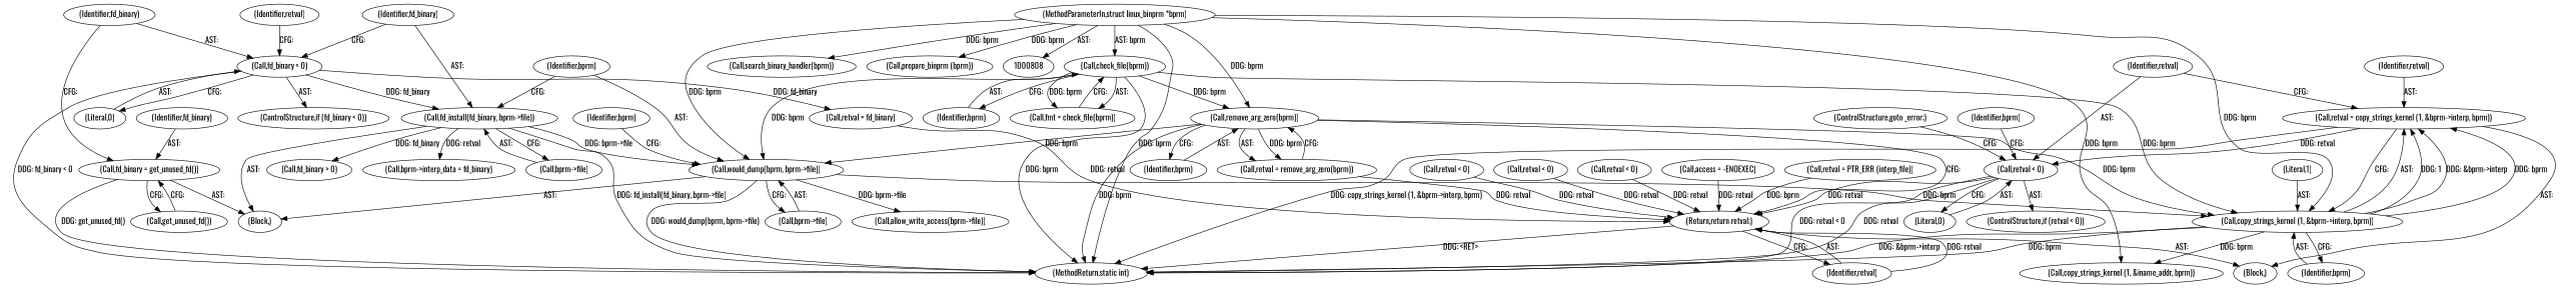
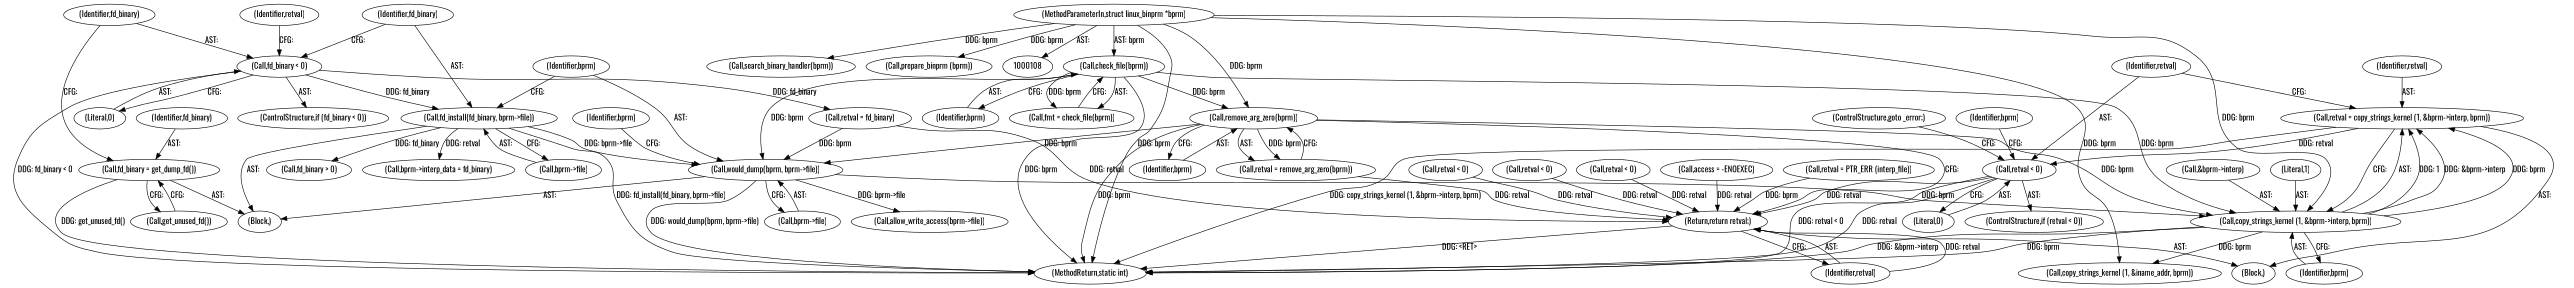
  digraph {
    fontname=Oswald
    node [fontname=Oswald]
    edge [fontname=Oswald]
    n1 [label="(Call,retval = copy_strings_kernel (1, &bprm->interp, bprm))"]
    n2 [label="(Call,copy_strings_kernel (1, &bprm->interp, bprm))"]
    n3 [label="(Call,retval < 0)"]
    n4 [label="(Block,)"]
    n5 [label="(MethodReturn,static int)"]
    n6 [label="(Call,copy_strings_kernel (1, &iname_addr, bprm))"]
    n7 [label="(Identifier,bprm)"]
    n8 [label="(Return,return retval;)"]
    n9 [label="(Literal,0)"]
    n10 [label="(ControlStructure,if (retval < 0))"]
    n11 [label="(Call,remove_arg_zero(bprm))"]
    n12 [label="(Call,would_dump(bprm, bprm->file))"]
    n13 [label="(Identifier,bprm)"]
    n14 [label="(Call,retval = remove_arg_zero(bprm))"]
    n15 [label="(Call,bprm->file)"]
    n16 [label="(Block,)"]
    n17 [label="(Call,allow_write_access(bprm->file))"]
    n18 [label="(Call,check_file(bprm))"]
    n19 [label="(Identifier,bprm)"]
    n20 [label="(Call,fmt = check_file(bprm))"]
    n21 [label="(MethodParameterIn,struct linux_binprm *bprm)"]
    n22 [label="(Call,search_binary_handler(bprm))"]
    n23 [label="(Call,prepare_binprm (bprm))"]
-   1000108 [label=1000808]
+   1000108
    n25 [label="(Call,fd_install(fd_binary, bprm->file))"]
    n26 [label="(Call,bprm->interp_data = fd_binary)"]
    n27 [label="(Call,bprm->file)"]
    n28 [label="(Call,fd_binary > 0)"]
    n29 [label="(Call,fd_binary < 0)"]
    n30 [label="(ControlStructure,if (fd_binary < 0))"]
    n31 [label="(Call,retval = fd_binary)"]
    n32 [label="(Literal,0)"]
-   n33 [label="(Call,fd_binary = get_unused_fd())"]
+   n33 [label="(Call,fd_binary = get_dump_fd())"]
    n34 [label="(Call,get_unused_fd())"]
    n35 [label="(Identifier,retval)"]
    n36 [label="(Call,retval < 0)"]
    n37 [label="(Identifier,fd_binary)"]
+   n38 [label="(Call,&bprm->interp)"]
    n39 [label="(Call,retval < 0)"]
    n40 [label="(Identifier,fd_binary)"]
    n41 [label="(Identifier,bprm)"]
    n42 [label="(Identifier,bprm)"]
    n43 [label="(Call,retval < 0)"]
    n44 [label="(Identifier,bprm)"]
    n45 [label="(Call,access = -ENOEXEC)"]
    n46 [label="(ControlStructure,goto _error;)"]
    n47 [label="(Identifier,retval)"]
    n48 [label="(Identifier,fd_binary)"]
    n49 [label="(Literal,1)"]
    n50 [label="(Identifier,retval)"]
    n51 [label="(Call,retval = PTR_ERR (interp_file))"]
    n52 [label="(Identifier,retval)"]
    n1 -> n2 [label="CFG: "]
    n1 -> n3 [label="DDG: retval"]
    n1 -> n4 [label="AST: "]
    n1 -> n5 [label="DDG: copy_strings_kernel (1, &bprm->interp, bprm)"]
    n2 -> n1 [label="AST: "]
    n2 -> n1 [label="DDG: 1"]
    n2 -> n1 [label="DDG: &bprm->interp"]
    n2 -> n1 [label="DDG: bprm"]
    n2 -> n5 [label="DDG: &bprm->interp"]
    n2 -> n5 [label="DDG: bprm"]
    n2 -> n6 [label="DDG: bprm"]
    n2 -> n7 [label="CFG: "]
    n3 -> n5 [label="DDG: retval < 0"]
    n3 -> n5 [label="DDG: retval"]
    n3 -> n8 [label="DDG: retval"]
    n3 -> n9 [label="CFG: "]
    n3 -> n10 [label="AST: "]
    n7 -> n2 [label="AST: "]
    n8 -> n4 [label="AST: "]
    n8 -> n5 [label="DDG: <RET>"]
    n8 -> n35 [label="CFG: "]
    n9 -> n3 [label="AST: "]
    n11 -> n2 [label="DDG: bprm"]
    n11 -> n5 [label="DDG: bprm"]
    n11 -> n8 [label="CFG: "]
    n11 -> n12 [label="DDG: bprm"]
    n11 -> n13 [label="CFG: "]
    n11 -> n14 [label="AST: "]
    n11 -> n14 [label="DDG: bprm"]
    n12 -> n2 [label="DDG: bprm"]
    n12 -> n5 [label="DDG: would_dump(bprm, bprm->file)"]
    n12 -> n15 [label="CFG: "]
    n12 -> n16 [label="AST: "]
    n12 -> n17 [label="DDG: bprm->file"]
    n13 -> n11 [label="AST: "]
    n14 -> n8 [label="DDG: retval"]
    n14 -> n11 [label="CFG: "]
    n15 -> n12 [label="AST: "]
    n18 -> n2 [label="DDG: bprm"]
    n18 -> n5 [label="DDG: bprm"]
    n18 -> n11 [label="DDG: bprm"]
    n18 -> n12 [label="DDG: bprm"]
    n18 -> n19 [label="CFG: "]
    n18 -> n20 [label="AST: "]
    n18 -> n20 [label="DDG: bprm"]
    n19 -> n18 [label="AST: "]
    n20 -> n18 [label="CFG: "]
    n21 -> n2 [label="DDG: bprm"]
    n21 -> n5 [label="DDG: bprm"]
    n21 -> n6 [label="DDG: bprm"]
    n21 -> n11 [label="DDG: bprm"]
-   n21 -> n12 [label="DDG: bprm"]
+   n31 -> n12 [label="DDG: bprm"]
    n21 -> n18 [label="AST: bprm"]
    n21 -> n22 [label="DDG: bprm"]
    n21 -> n23 [label="DDG: bprm"]
    n21 -> 1000108 [label="AST: "]
    n25 -> n5 [label="DDG: fd_install(fd_binary, bprm->file)"]
    n25 -> n12 [label="DDG: bprm->file"]
    n25 -> n16 [label="AST: "]
    n25 -> n26 [label="DDG: retval"]
    n25 -> n27 [label="CFG: "]
    n25 -> n28 [label="DDG: fd_binary"]
    n27 -> n25 [label="AST: "]
    n29 -> n5 [label="DDG: fd_binary < 0"]
    n29 -> n25 [label="DDG: fd_binary"]
    n29 -> n30 [label="AST: "]
    n29 -> n31 [label="DDG: fd_binary"]
    n29 -> n32 [label="CFG: "]
    n31 -> n8 [label="DDG: retval"]
    n32 -> n29 [label="AST: "]
    n33 -> n5 [label="DDG: get_unused_fd()"]
    n33 -> n16 [label="AST: "]
    n33 -> n34 [label="CFG: "]
    n34 -> n33 [label="CFG: "]
    n35 -> n8 [label="AST: "]
    n35 -> n8 [label="DDG: retval"]
    n36 -> n8 [label="DDG: retval"]
    n37 -> n25 [label="AST: "]
    n37 -> n29 [label="CFG: "]
+   n38 -> n2 [label="AST: "]
    n39 -> n8 [label="DDG: retval"]
    n40 -> n29 [label="AST: "]
    n40 -> n33 [label="CFG: "]
    n41 -> n12 [label="CFG: "]
    n42 -> n3 [label="CFG: "]
    n43 -> n8 [label="DDG: retval"]
    n44 -> n12 [label="AST: "]
    n44 -> n25 [label="CFG: "]
    n45 -> n8 [label="DDG: retval"]
    n46 -> n3 [label="CFG: "]
    n47 -> n1 [label="AST: "]
    n48 -> n33 [label="AST: "]
    n49 -> n2 [label="AST: "]
    n50 -> n29 [label="CFG: "]
    n51 -> n8 [label="DDG: bprm"]
    n52 -> n1 [label="CFG: "]
    n52 -> n3 [label="AST: "]
  }
